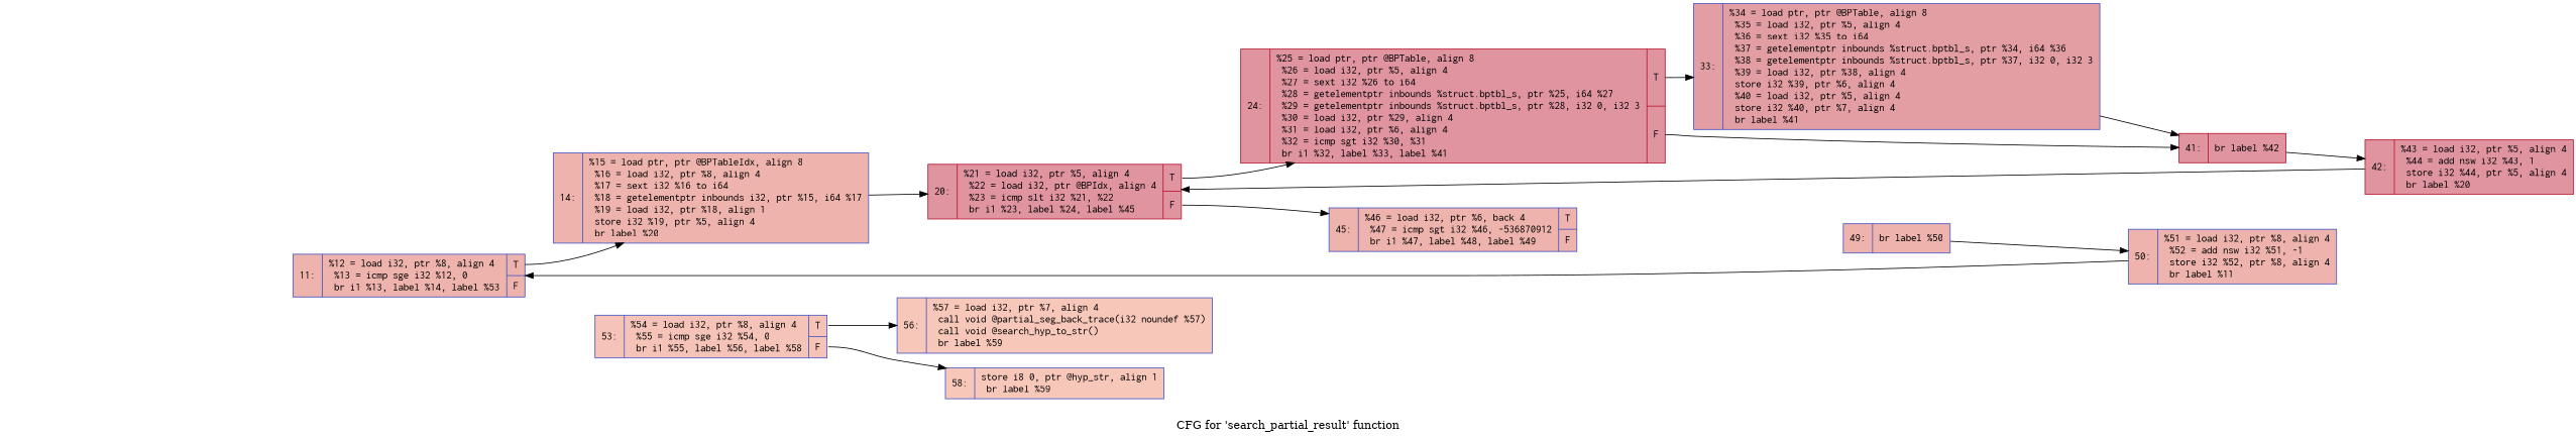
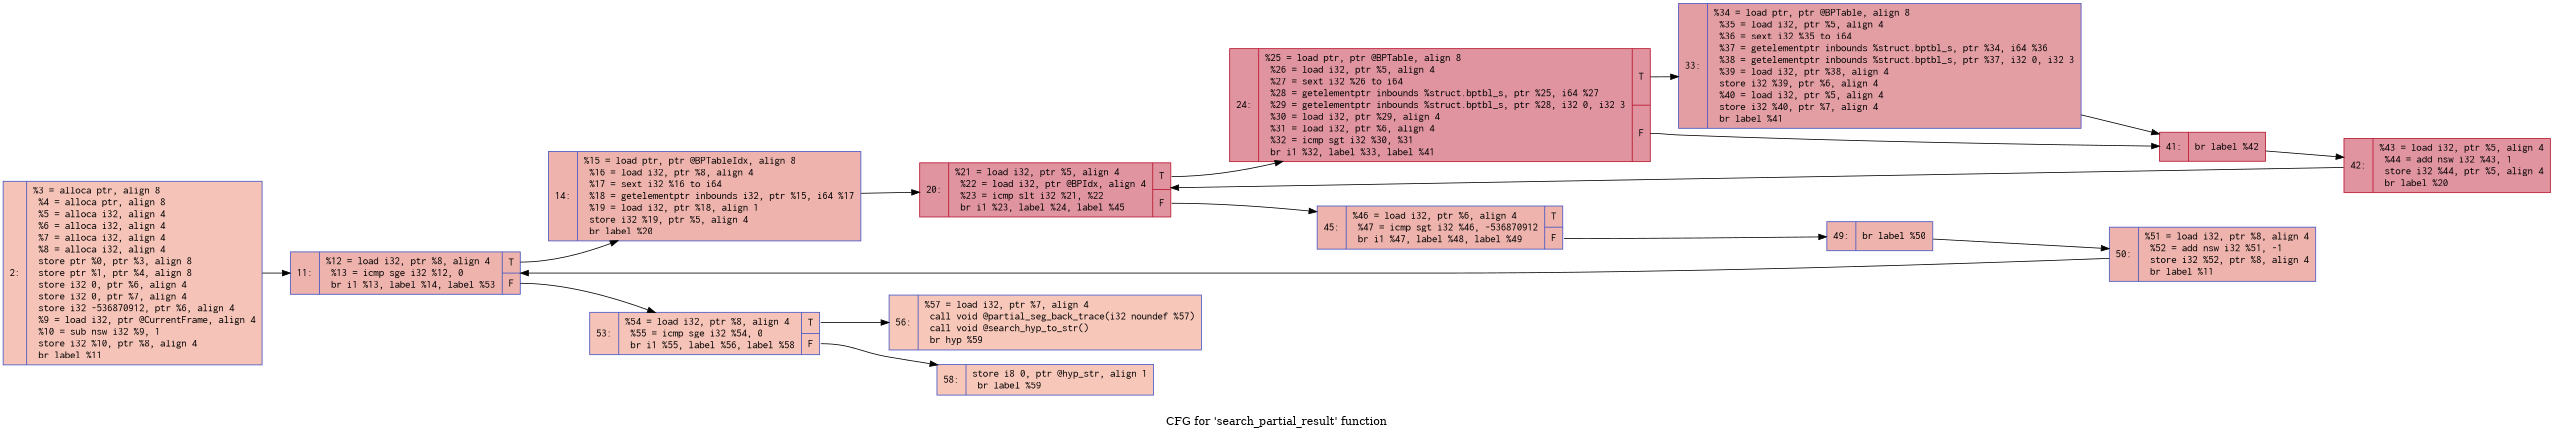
  digraph {
    label="CFG for 'search_partial_result' function"
    rankdir=LR
    node [color="#3d50c3ff" fillcolor="#d6524470" fontname=Courier shape=record style=filled]
+   n1 [fillcolor="#e8765c70" label="{2:\l|  %3 = alloca ptr, align 8\l  %4 = alloca ptr, align 8\l  %5 = alloca i32, align 4\l  %6 = alloca i32, align 4\l  %7 = alloca i32, align 4\l  %8 = alloca i32, align 4\l  store ptr %0, ptr %3, align 8\l  store ptr %1, ptr %4, align 8\l  store i32 0, ptr %6, align 4\l  store i32 0, ptr %7, align 4\l  store i32 -536870912, ptr %6, align 4\l  %9 = load i32, ptr @CurrentFrame, align 4\l  %10 = sub nsw i32 %9, 1\l  store i32 %10, ptr %8, align 4\l  br label %11\l}"]
    n2 [label="{11:\l|  %12 = load i32, ptr %8, align 4\l  %13 = icmp sge i32 %12, 0\l  br i1 %13, label %14, label %53\l|{<s0>T|<s1>F}}"]
    n3 [label="{14:\l|  %15 = load ptr, ptr @BPTableIdx, align 8\l  %16 = load i32, ptr %8, align 4\l  %17 = sext i32 %16 to i64\l  %18 = getelementptr inbounds i32, ptr %15, i64 %17\l  %19 = load i32, ptr %18, align 1\l  store i32 %19, ptr %5, align 4\l  br label %20\l}"]
    n4 [fillcolor="#e8765c70" label="{53:\l|  %54 = load i32, ptr %8, align 4\l  %55 = icmp sge i32 %54, 0\l  br i1 %55, label %56, label %58\l|{<s0>T|<s1>F}}"]
    n5 [color="#b70d28ff" fillcolor="#b70d2870" label="{20:\l|  %21 = load i32, ptr %5, align 4\l  %22 = load i32, ptr @BPIdx, align 4\l  %23 = icmp slt i32 %21, %22\l  br i1 %23, label %24, label %45\l|{<s0>T|<s1>F}}"]
-   n6 [fillcolor="#ec7f6370" label="{56:\l|  %57 = load i32, ptr %7, align 4\l  call void @partial_seg_back_trace(i32 noundef %57)\l  call void @search_hyp_to_str()\l  br label %59\l}"]
+   n6 [fillcolor="#ec7f6370" label="{56:\l|  %57 = load i32, ptr %7, align 4\l  call void @partial_seg_back_trace(i32 noundef %57)\l  call void @search_hyp_to_str()\l  br hyp %59\l}"]
    n7 [fillcolor="#ec7f6370" label="{58:\l|  store i8 0, ptr @hyp_str, align 1\l  br label %59\l}"]
    n8 [color="#b70d28ff" fillcolor="#b70d2870" label="{24:\l|  %25 = load ptr, ptr @BPTable, align 8\l  %26 = load i32, ptr %5, align 4\l  %27 = sext i32 %26 to i64\l  %28 = getelementptr inbounds %struct.bptbl_s, ptr %25, i64 %27\l  %29 = getelementptr inbounds %struct.bptbl_s, ptr %28, i32 0, i32 3\l  %30 = load i32, ptr %29, align 4\l  %31 = load i32, ptr %6, align 4\l  %32 = icmp sgt i32 %30, %31\l  br i1 %32, label %33, label %41\l|{<s0>T|<s1>F}}"]
-   n9 [label="{45:\l|  %46 = load i32, ptr %6, back 4\l  %47 = icmp sgt i32 %46, -536870912\l  br i1 %47, label %48, label %49\l|{<s0>T|<s1>F}}"]
+   n9 [label="{45:\l|  %46 = load i32, ptr %6, align 4\l  %47 = icmp sgt i32 %46, -536870912\l  br i1 %47, label %48, label %49\l|{<s0>T|<s1>F}}"]
    n10 [fillcolor="#be242e70" label="{33:\l|  %34 = load ptr, ptr @BPTable, align 8\l  %35 = load i32, ptr %5, align 4\l  %36 = sext i32 %35 to i64\l  %37 = getelementptr inbounds %struct.bptbl_s, ptr %34, i64 %36\l  %38 = getelementptr inbounds %struct.bptbl_s, ptr %37, i32 0, i32 3\l  %39 = load i32, ptr %38, align 4\l  store i32 %39, ptr %6, align 4\l  %40 = load i32, ptr %5, align 4\l  store i32 %40, ptr %7, align 4\l  br label %41\l}"]
    n11 [color="#b70d28ff" fillcolor="#b70d2870" label="{41:\l|  br label %42\l}"]
    n12 [label="{49:\l|  br label %50\l}"]
    n13 [color="#b70d28ff" fillcolor="#b70d2870" label="{42:\l|  %43 = load i32, ptr %5, align 4\l  %44 = add nsw i32 %43, 1\l  store i32 %44, ptr %5, align 4\l  br label %20\l}"]
    n14 [label="{50:\l|  %51 = load i32, ptr %8, align 4\l  %52 = add nsw i32 %51, -1\l  store i32 %52, ptr %8, align 4\l  br label %11\l}"]
+   n1 -> n2
    n2 -> n3 [tailport=s0]
+   n2 -> n4 [tailport=s1]
    n3 -> n5
    n4 -> n6 [tailport=s0]
    n4 -> n7 [tailport=s1]
    n5 -> n8 [tailport=s0]
    n5 -> n9 [tailport=s1]
    n8 -> n10 [tailport=s0]
    n8 -> n11 [tailport=s1]
+   n9 -> n12 [tailport=s1]
    n10 -> n11
    n11 -> n13
    n12 -> n14
    n13 -> n5
    n14 -> n2
  }
